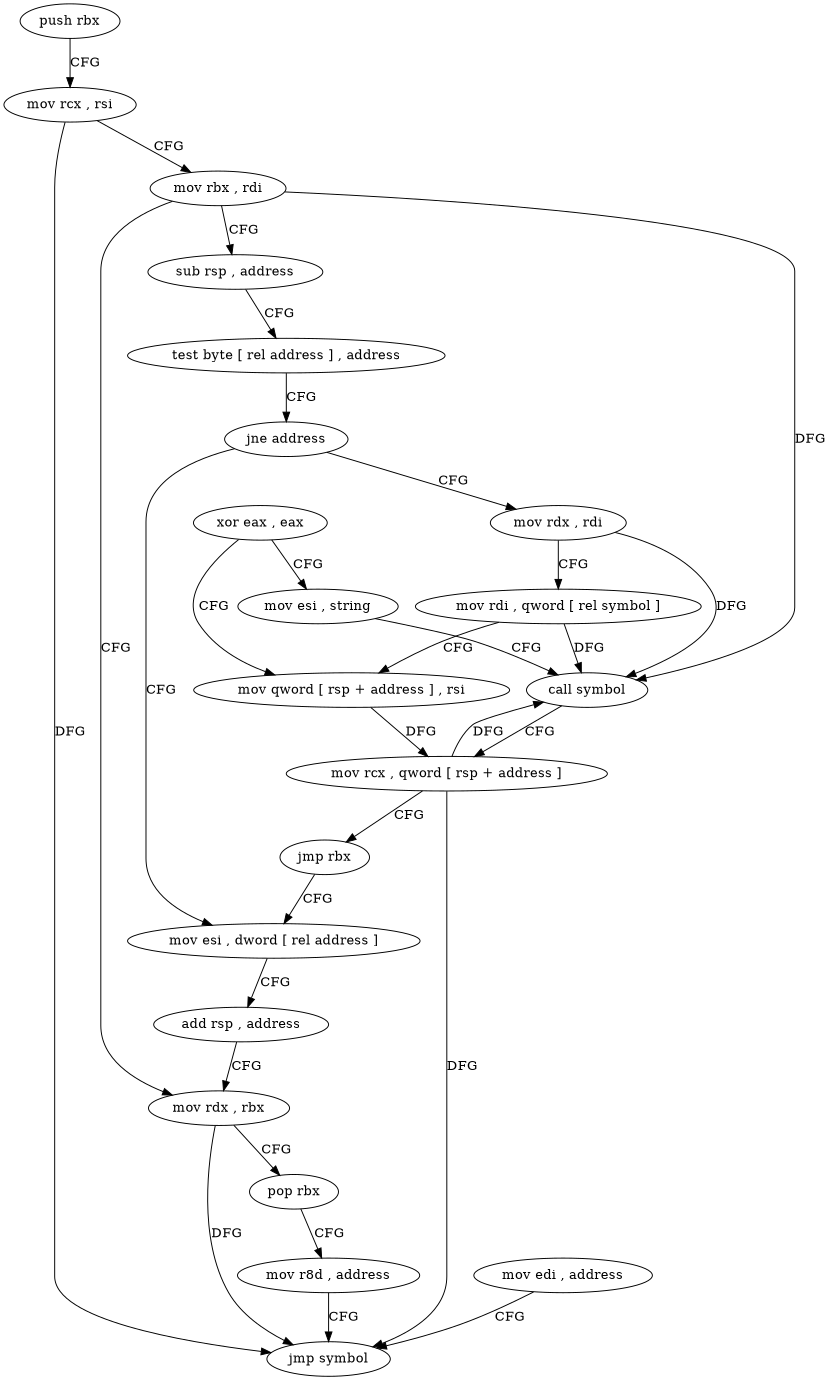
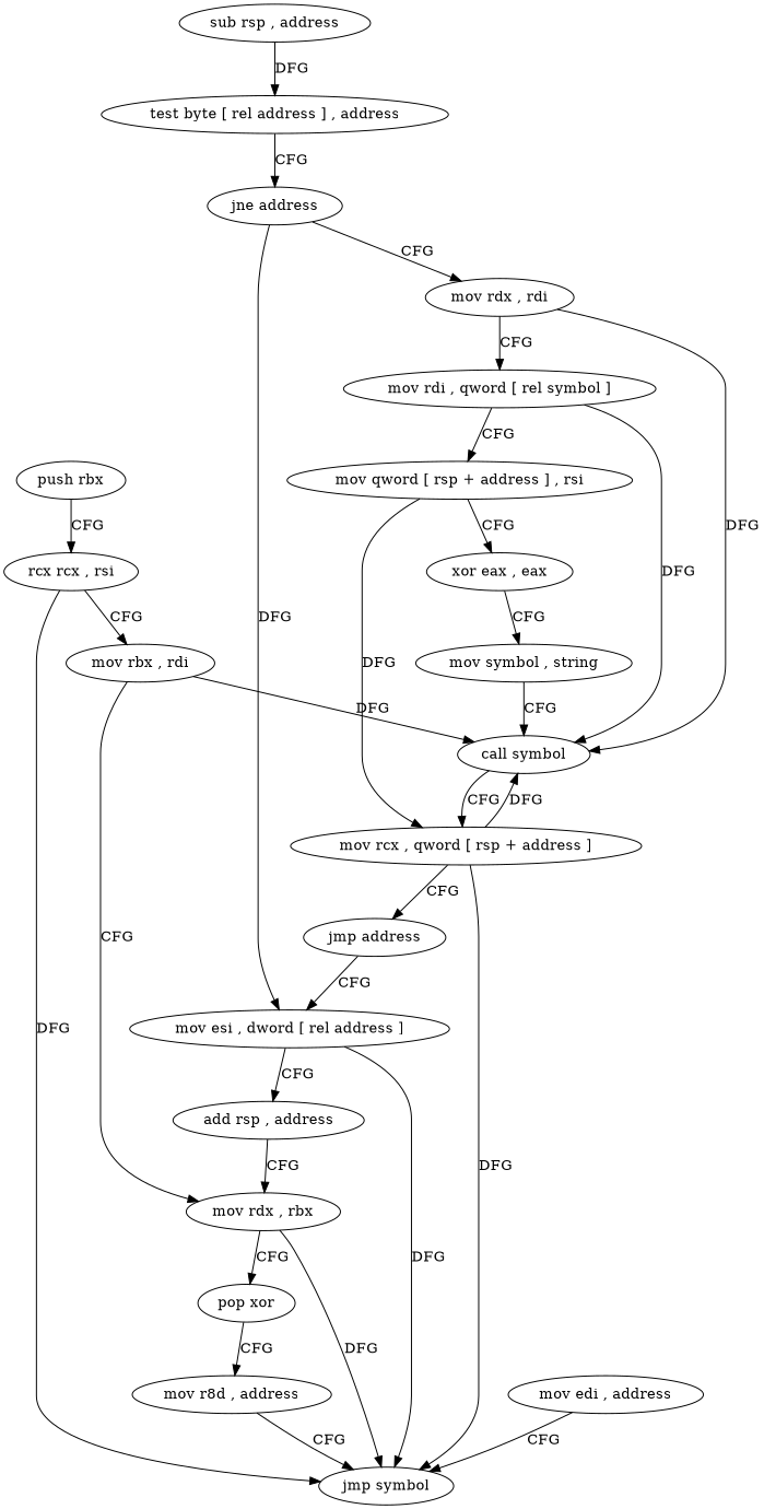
  digraph {
    n1 [label="push rbx"]
-   n2 [label="mov rcx , rsi"]
+   n2 [label="rcx rcx , rsi"]
    n3 [label="mov rbx , rdi"]
    n4 [label="jmp symbol"]
    n5 [label="call symbol"]
    n6 [label="sub rsp , address"]
    n7 [label="mov rdx , rbx"]
    n8 [label="mov rcx , qword [ rsp + address ]"]
    n9 [label="test byte [ rel address ] , address"]
-   n10 [label="pop rbx"]
+   n10 [label="pop xor"]
    n11 [label="jne address"]
    n12 [label="mov rdx , rdi"]
    n13 [label="mov esi , dword [ rel address ]"]
    n14 [label="mov rdi , qword [ rel symbol ]"]
    n15 [label="add rsp , address"]
    n16 [label="mov qword [ rsp + address ] , rsi"]
    n17 [label="xor eax , eax"]
-   n18 [label="mov esi , string"]
-   n19 [label="jmp rbx"]
+   n18 [label="mov symbol , string"]
+   n19 [label="jmp address"]
    n20 [label="mov r8d , address"]
    n21 [label="mov edi , address"]
    n1 -> n2 [label=CFG]
    n2 -> n3 [label=CFG]
    n2 -> n4 [label=DFG]
    n3 -> n5 [label=DFG]
-   n3 -> n6 [label=CFG]
    n3 -> n7 [label=CFG]
    n5 -> n8 [label=CFG]
-   n6 -> n9 [label=CFG]
+   n6 -> n9 [label=DFG]
    n7 -> n4 [label=DFG]
    n7 -> n10 [label=CFG]
    n8 -> n4 [label=DFG]
    n8 -> n5 [label=DFG]
    n8 -> n19 [label=CFG]
    n9 -> n11 [label=CFG]
    n10 -> n20 [label=CFG]
    n11 -> n12 [label=CFG]
-   n11 -> n13 [label=CFG]
+   n11 -> n13 [label=DFG]
    n12 -> n5 [label=DFG]
    n12 -> n14 [label=CFG]
+   n13 -> n4 [label=DFG]
    n13 -> n15 [label=CFG]
    n14 -> n5 [label=DFG]
    n14 -> n16 [label=CFG]
    n15 -> n7 [label=CFG]
    n16 -> n8 [label=DFG]
-   n17 -> n16 [label=CFG]
+   n16 -> n17 [label=CFG]
    n17 -> n18 [label=CFG]
    n18 -> n5 [label=CFG]
    n19 -> n13 [label=CFG]
    n20 -> n4 [label=CFG]
    n21 -> n4 [label=CFG]
  }
